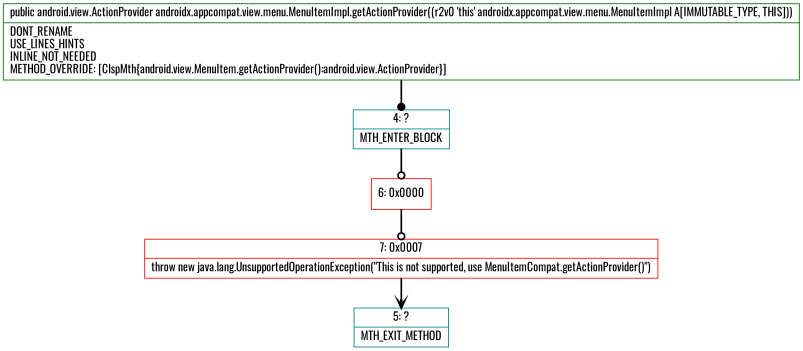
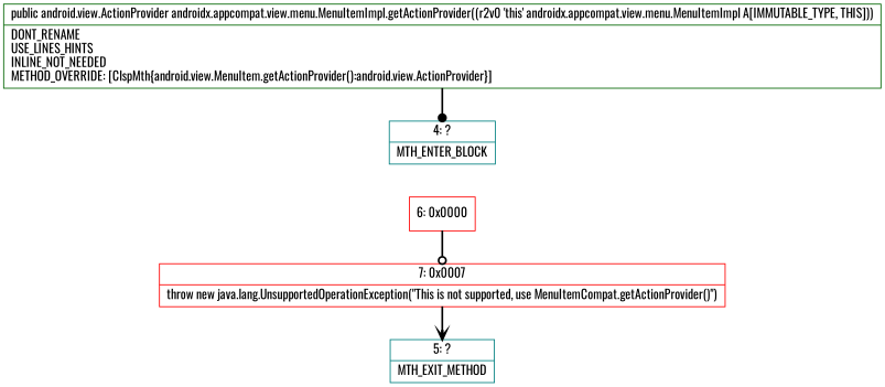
  digraph {
    fontname=Oswald
    node [color=teal fontname=Oswald shape=record]
    edge [arrowhead=odot fontname=Oswald style=bold]
    n1 [label="{4\:\ ?|MTH_ENTER_BLOCK\l}"]
    n2 [color=red label="{6\:\ 0x0000}"]
    n3 [color=red label="{7\:\ 0x0007|throw new java.lang.UnsupportedOperationException(\"This is not supported, use MenuItemCompat.getActionProvider()\")\l}"]
    n4 [label="{5\:\ ?|MTH_EXIT_METHOD\l}"]
    n5 [color=darkgreen label="{public android.view.ActionProvider androidx.appcompat.view.menu.MenuItemImpl.getActionProvider((r2v0 'this' androidx.appcompat.view.menu.MenuItemImpl A[IMMUTABLE_TYPE, THIS]))  | DONT_RENAME\lUSE_LINES_HINTS\lINLINE_NOT_NEEDED\lMETHOD_OVERRIDE: [ClspMth\{android.view.MenuItem.getActionProvider():android.view.ActionProvider\}]\l}"]
-   n1 -> n2
    n2 -> n3
    n3 -> n4 [arrowhead=vee]
    n5 -> n1 [arrowhead=dot]
  }
